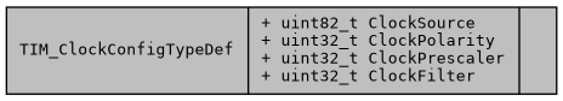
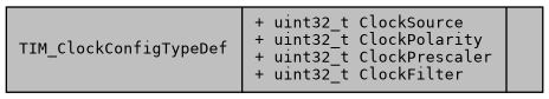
  digraph {
    rankdir=LR
    fontname="DejaVu Sans Mono"
-   n1 [color=black fillcolor=grey75 fontcolor=black fontname="DejaVu Sans Mono" fontsize=10 height=0.2 label="{TIM_ClockConfigTypeDef\n|+ uint82_t ClockSource\l+ uint32_t ClockPolarity\l+ uint32_t ClockPrescaler\l+ uint32_t ClockFilter\l|}" shape=record style=filled width=0.4]
+   n1 [color=black fillcolor=grey75 fontcolor=black fontname="DejaVu Sans Mono" fontsize=10 height=0.2 label="{TIM_ClockConfigTypeDef\n|+ uint32_t ClockSource\l+ uint32_t ClockPolarity\l+ uint32_t ClockPrescaler\l+ uint32_t ClockFilter\l|}" shape=record style=filled width=0.4]
  }
